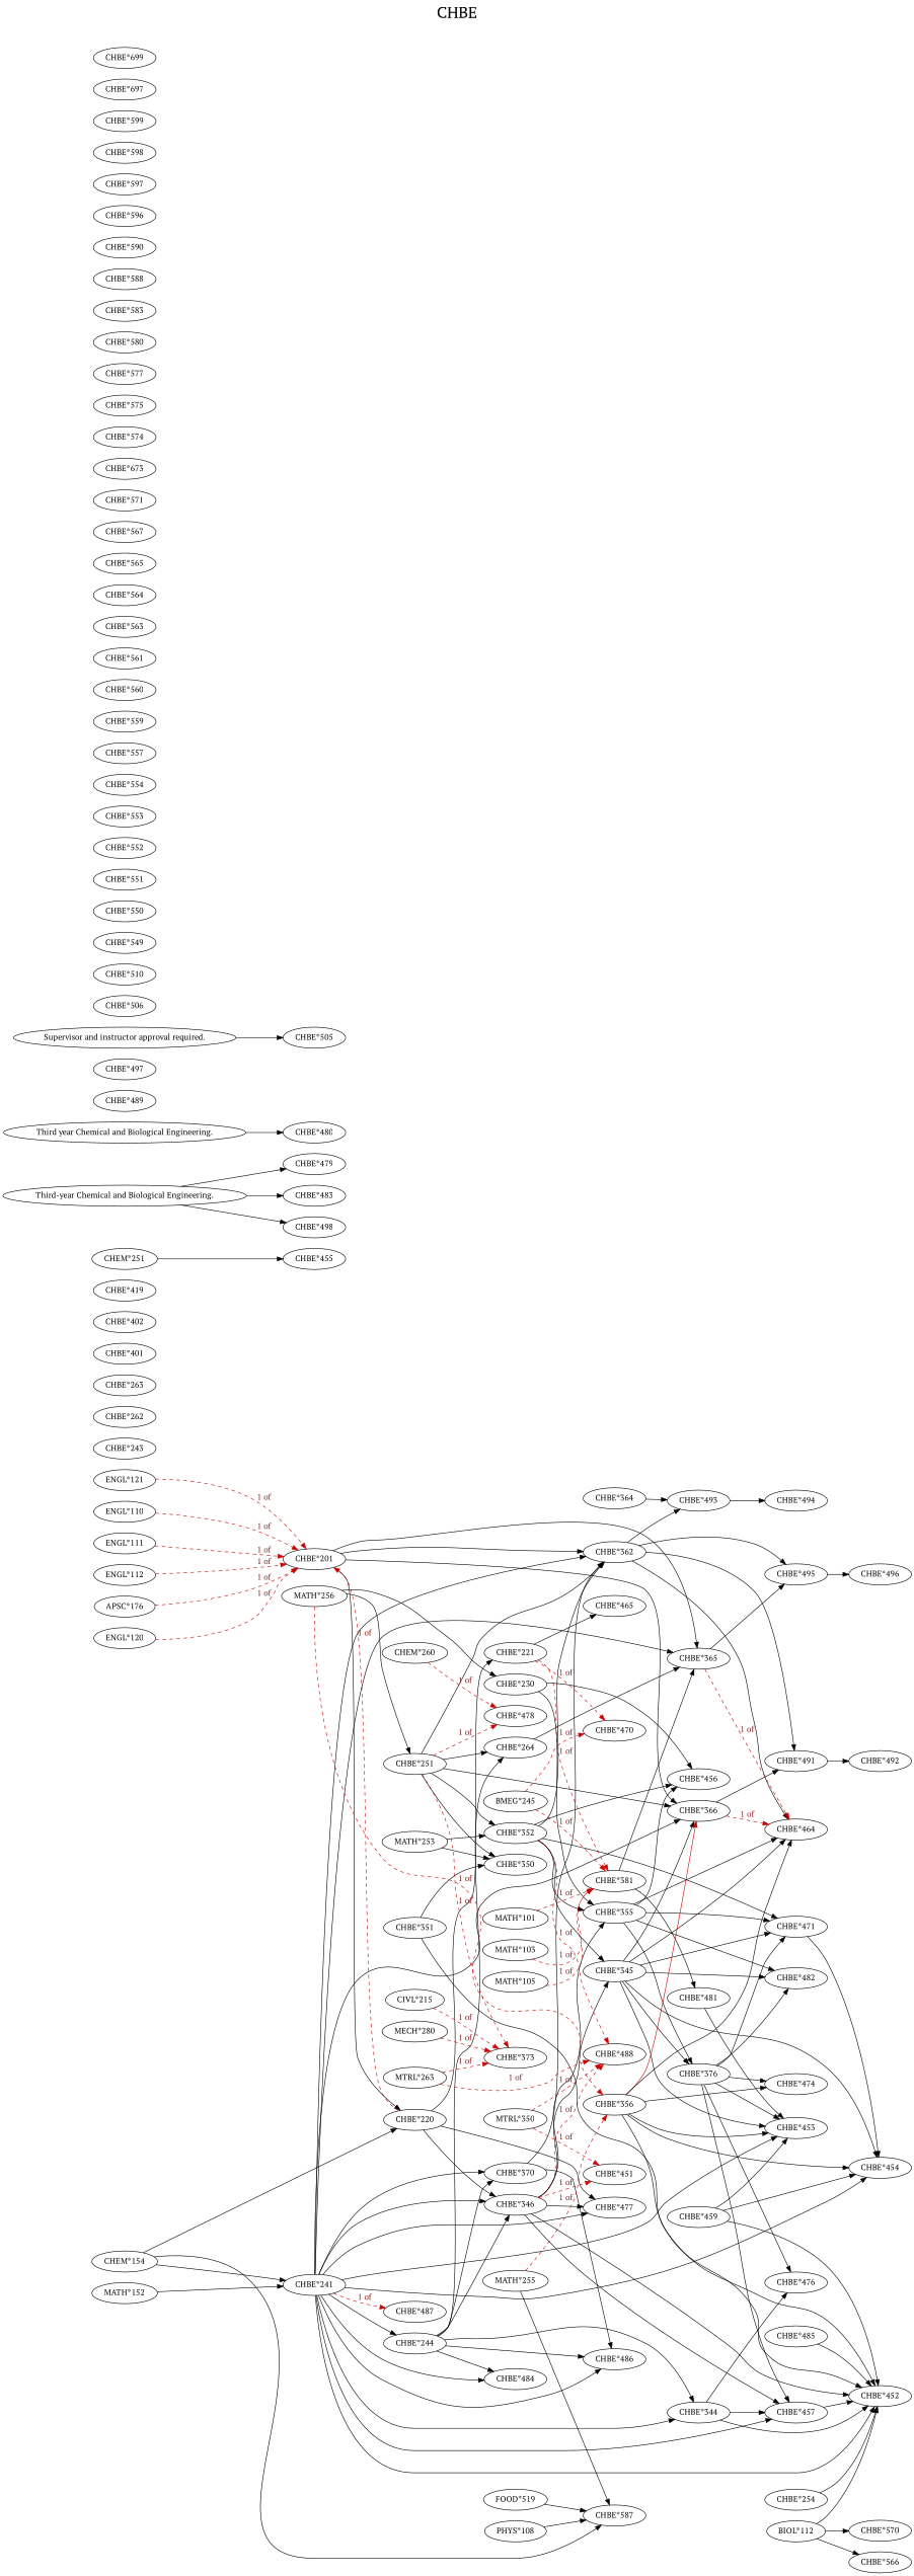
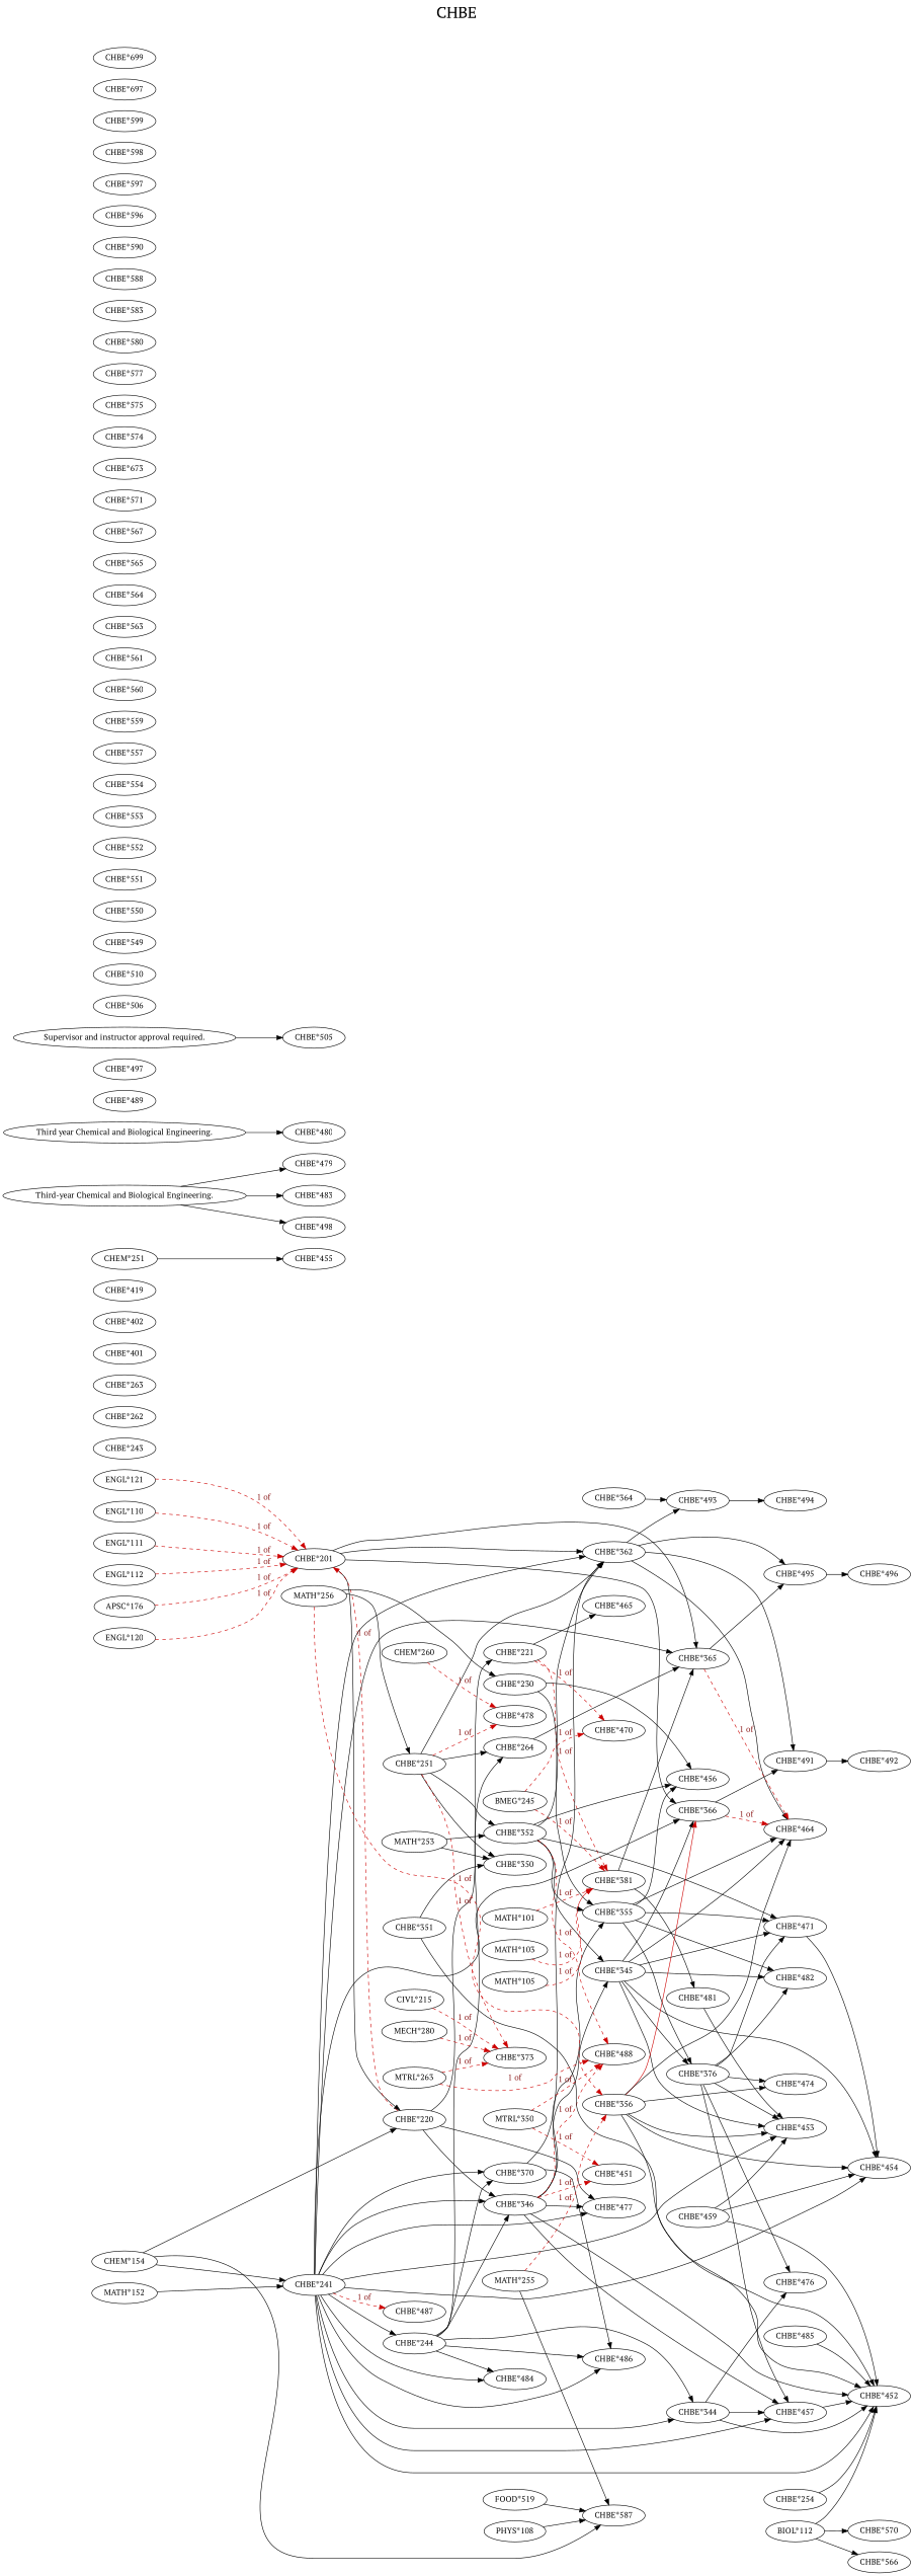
  digraph {
    fontname="PT Serif"
    fontsize=27
    label=CHBE
    labelloc=t
    rankdir=LR
    node [fontname="PT Serif"]
    edge [fontname="PT Serif"]
    "APSC*176"
    "CHBE*201"
    "CHBE*220"
    "CHBE*362"
    "CHBE*365"
    "CHBE*366"
    "CHBE*221"
    "CHBE*346"
    "CHBE*477"
    "CHBE*464"
    "CHBE*491"
    "CHBE*493"
    "CHBE*495"
    "ENGL*110"
    "ENGL*111"
    "ENGL*112"
    "ENGL*120"
    "ENGL*121"
    "CHBE*381"
    "CHBE*465"
    "CHBE*470"
    "CHBE*355"
    "CHBE*452"
    "CHBE*457"
    "CHBE*345"
    "CHBE*451"
    "CHBE*488"
    "CHEM*154"
    "CHBE*241"
    "CHBE*587"
    "CHBE*244"
    "CHBE*344"
    "CHBE*370"
    "CHBE*453"
    "CHBE*454"
    "CHBE*484"
    "CHBE*486"
    "CHBE*487"
    "CHBE*481"
    "MATH*256"
    "CHBE*230"
    "CHBE*251"
    "CHBE*356"
    "CHBE*456"
    "CHBE*264"
    "CHBE*352"
    "CHBE*350"
    "CHBE*373"
    "CHBE*478"
    "CHBE*474"
    "CHBE*376"
    "CHBE*471"
    "CHBE*482"
    "CHBE*476"
    "MATH*152"
    "CHBE*243"
    "CHBE*262"
    "CHBE*263"
    "CHBE*351"
    "MATH*253"
    "MATH*255"
    "CHBE*492"
    "CHBE*494"
    "CHBE*496"
    "CHBE*364"
    "CIVL*215"
    "MECH*280"
    "MTRL*263"
    "BMEG*245"
    "MATH*101"
    "MATH*103"
    "MATH*105"
    "CHBE*401"
    "CHBE*402"
    "CHBE*419"
    "MTRL*350"
    "BIOL*112"
    "CHBE*566"
    "CHBE*570"
    "CHBE*254"
    "CHBE*459"
    "CHBE*485"
    "CHEM*251"
    "CHBE*455"
    "CHEM*260"
    "Third-year Chemical and Biological Engineering."
    "CHBE*479"
    "CHBE*483"
    "CHBE*498"
    "Third year Chemical and Biological Engineering."
    "CHBE*480"
    "CHBE*489"
    "CHBE*497"
    "Supervisor and instructor approval required."
    "CHBE*505"
    "CHBE*506"
    "CHBE*510"
    "CHBE*549"
    "CHBE*550"
    "CHBE*551"
    "CHBE*552"
    "CHBE*553"
    "CHBE*554"
    "CHBE*557"
    "CHBE*559"
    "CHBE*560"
    "CHBE*561"
    "CHBE*563"
    "CHBE*564"
    "CHBE*565"
    "CHBE*567"
    "CHBE*571"
    n113 [label="CHBE*673"]
    "CHBE*574"
    "CHBE*575"
    "CHBE*577"
    "CHBE*580"
    "CHBE*583"
    "PHYS*108"
    "FOOD*519"
    "CHBE*588"
    "CHBE*590"
    "CHBE*596"
    "CHBE*597"
    "CHBE*598"
    "CHBE*599"
    "CHBE*697"
    "CHBE*699"
    "APSC*176" -> "CHBE*201" [color=red3 fontcolor=firebrick4 label="1 of" style=dashed]
    "CHBE*201" -> "CHBE*220"
    "CHBE*201" -> "CHBE*362"
    "CHBE*201" -> "CHBE*365"
    "CHBE*201" -> "CHBE*366"
    "CHBE*220" -> "CHBE*201" [color=red3 fontcolor=firebrick4 label="1 of" style=dashed]
    "CHBE*220" -> "CHBE*221" [style=solid]
    "CHBE*220" -> "CHBE*346"
    "CHBE*220" -> "CHBE*477"
    "CHBE*362" -> "CHBE*464"
    "CHBE*362" -> "CHBE*491"
    "CHBE*362" -> "CHBE*493"
    "CHBE*362" -> "CHBE*495"
    "CHBE*365" -> "CHBE*464" [color=red3 fontcolor=firebrick4 label="1 of" style=dashed]
    "CHBE*365" -> "CHBE*495"
    "CHBE*366" -> "CHBE*464" [color=red3 fontcolor=firebrick4 label="1 of" style=dashed]
    "CHBE*366" -> "CHBE*491"
    "CHBE*221" -> "CHBE*381" [color=red3 fontcolor=firebrick4 label="1 of" style=dashed]
    "CHBE*221" -> "CHBE*465" [style=solid]
    "CHBE*221" -> "CHBE*470" [color=red3 fontcolor=firebrick4 label="1 of" style=dashed]
    "CHBE*346" -> "CHBE*477"
    "CHBE*346" -> "CHBE*355"
    "CHBE*346" -> "CHBE*452"
    "CHBE*346" -> "CHBE*457"
    "CHBE*346" -> "CHBE*345"
    "CHBE*346" -> "CHBE*451" [color=red3 fontcolor=firebrick4 label="1 of" style=dashed]
    "CHBE*346" -> "CHBE*488" [color=red3 fontcolor=firebrick4 label="1 of" style=dashed]
    "CHBE*491" -> "CHBE*492" [style=solid]
    "CHBE*493" -> "CHBE*494" [style=solid]
    "CHBE*495" -> "CHBE*496" [style=solid]
    "ENGL*110" -> "CHBE*201" [color=red3 fontcolor=firebrick4 label="1 of" style=dashed]
    "ENGL*111" -> "CHBE*201" [color=red3 fontcolor=firebrick4 label="1 of" style=dashed]
    "ENGL*112" -> "CHBE*201" [color=red3 fontcolor=firebrick4 label="1 of" style=dashed]
    "ENGL*120" -> "CHBE*201" [color=red3 fontcolor=firebrick4 label="1 of" style=dashed]
    "ENGL*121" -> "CHBE*201" [color=red3 fontcolor=firebrick4 label="1 of" style=dashed]
    "CHBE*381" -> "CHBE*365"
    "CHBE*381" -> "CHBE*481" [style=solid]
    "CHBE*355" -> "CHBE*464"
    "CHBE*355" -> "CHBE*456"
    "CHBE*355" -> "CHBE*376"
    "CHBE*355" -> "CHBE*471"
    "CHBE*355" -> "CHBE*482"
    "CHBE*457" -> "CHBE*452"
    "CHBE*345" -> "CHBE*366"
    "CHBE*345" -> "CHBE*464"
    "CHBE*345" -> "CHBE*453"
    "CHBE*345" -> "CHBE*454"
    "CHBE*345" -> "CHBE*376"
    "CHBE*345" -> "CHBE*471"
    "CHBE*345" -> "CHBE*482"
    "CHEM*154" -> "CHBE*220"
    "CHEM*154" -> "CHBE*241"
    "CHEM*154" -> "CHBE*587" [style=solid]
    "CHBE*241" -> "CHBE*362"
    "CHBE*241" -> "CHBE*365"
    "CHBE*241" -> "CHBE*366"
    "CHBE*241" -> "CHBE*346"
    "CHBE*241" -> "CHBE*477"
    "CHBE*241" -> "CHBE*452"
    "CHBE*241" -> "CHBE*457"
    "CHBE*241" -> "CHBE*244" [style=solid]
    "CHBE*241" -> "CHBE*344"
    "CHBE*241" -> "CHBE*370"
    "CHBE*241" -> "CHBE*453"
    "CHBE*241" -> "CHBE*454"
    "CHBE*241" -> "CHBE*484"
    "CHBE*241" -> "CHBE*486"
    "CHBE*241" -> "CHBE*487" [color=red3 fontcolor=firebrick4 label="1 of" style=dashed]
    "CHBE*244" -> "CHBE*346"
    "CHBE*244" -> "CHBE*344"
    "CHBE*244" -> "CHBE*370"
    "CHBE*244" -> "CHBE*484"
    "CHBE*244" -> "CHBE*486"
    "CHBE*244" -> "CHBE*264"
    "CHBE*344" -> "CHBE*452"
    "CHBE*344" -> "CHBE*457"
    "CHBE*344" -> "CHBE*476"
    "CHBE*370" -> "CHBE*362"
    "CHBE*370" -> "CHBE*486"
    "CHBE*481" -> "CHBE*453"
    "MATH*256" -> "CHBE*230" [style=solid]
    "MATH*256" -> "CHBE*251" [style=solid]
    "MATH*256" -> "CHBE*356" [color=red3 fontcolor=firebrick4 label="1 of" style=dashed]
    "CHBE*230" -> "CHBE*355"
    "CHBE*230" -> "CHBE*456"
    "CHBE*251" -> "CHBE*362"
-   "CHBE*251" -> "CHBE*366"
    "CHBE*251" -> "CHBE*264"
    "CHBE*251" -> "CHBE*352"
    "CHBE*251" -> "CHBE*350"
    "CHBE*251" -> "CHBE*373" [color=red3 fontcolor=firebrick4 label="1 of" style=dashed]
    "CHBE*251" -> "CHBE*478" [color=red3 fontcolor=firebrick4 label="1 of" style=dashed]
    "CHBE*356" -> "CHBE*366" [color=red3]
    "CHBE*356" -> "CHBE*464"
    "CHBE*356" -> "CHBE*452"
    "CHBE*356" -> "CHBE*453"
    "CHBE*356" -> "CHBE*454"
    "CHBE*356" -> "CHBE*474"
    "CHBE*264" -> "CHBE*365"
    "CHBE*352" -> "CHBE*362"
    "CHBE*352" -> "CHBE*355"
    "CHBE*352" -> "CHBE*345"
    "CHBE*352" -> "CHBE*488" [color=red3 fontcolor=firebrick4 label="1 of" style=dashed]
    "CHBE*352" -> "CHBE*456"
    "CHBE*352" -> "CHBE*471"
    "CHBE*376" -> "CHBE*457"
    "CHBE*376" -> "CHBE*453"
    "CHBE*376" -> "CHBE*474"
    "CHBE*376" -> "CHBE*471"
    "CHBE*376" -> "CHBE*482"
    "CHBE*376" -> "CHBE*476"
    "CHBE*471" -> "CHBE*454"
    "MATH*152" -> "CHBE*241"
    "CHBE*351" -> "CHBE*452"
    "CHBE*351" -> "CHBE*350"
    "MATH*253" -> "CHBE*352"
    "MATH*253" -> "CHBE*350"
    "MATH*255" -> "CHBE*587" [style=solid]
    "MATH*255" -> "CHBE*356" [color=red3 fontcolor=firebrick4 label="1 of" style=dashed]
    "CHBE*364" -> "CHBE*493"
    "CIVL*215" -> "CHBE*373" [color=red3 fontcolor=firebrick4 label="1 of" style=dashed]
    "MECH*280" -> "CHBE*373" [color=red3 fontcolor=firebrick4 label="1 of" style=dashed]
    "MTRL*263" -> "CHBE*488" [color=red3 fontcolor=firebrick4 label="1 of" style=dashed]
    "MTRL*263" -> "CHBE*373" [color=red3 fontcolor=firebrick4 label="1 of" style=dashed]
    "BMEG*245" -> "CHBE*381" [color=red3 fontcolor=firebrick4 label="1 of" style=dashed]
    "BMEG*245" -> "CHBE*470" [color=red3 fontcolor=firebrick4 label="1 of" style=dashed]
    "MATH*101" -> "CHBE*381" [color=red3 fontcolor=firebrick4 label="1 of" style=dashed]
    "MATH*103" -> "CHBE*381" [color=red3 fontcolor=firebrick4 label="1 of" style=dashed]
    "MATH*105" -> "CHBE*381" [color=red3 fontcolor=firebrick4 label="1 of" style=dashed]
    "MTRL*350" -> "CHBE*451" [color=red3 fontcolor=firebrick4 label="1 of" style=dashed]
    "MTRL*350" -> "CHBE*488" [color=red3 fontcolor=firebrick4 label="1 of" style=dashed]
    "BIOL*112" -> "CHBE*452"
    "BIOL*112" -> "CHBE*566" [style=solid]
    "BIOL*112" -> "CHBE*570" [style=solid]
    "CHBE*254" -> "CHBE*452"
    "CHBE*459" -> "CHBE*452"
    "CHBE*459" -> "CHBE*453"
    "CHBE*459" -> "CHBE*454"
    "CHBE*485" -> "CHBE*452"
    "CHEM*251" -> "CHBE*455" [style=solid]
    "CHEM*260" -> "CHBE*478" [color=red3 fontcolor=firebrick4 label="1 of" style=dashed]
    "Third-year Chemical and Biological Engineering." -> "CHBE*479" [style=solid]
    "Third-year Chemical and Biological Engineering." -> "CHBE*483" [style=solid]
    "Third-year Chemical and Biological Engineering." -> "CHBE*498" [style=solid]
    "Third year Chemical and Biological Engineering." -> "CHBE*480" [style=solid]
    "Supervisor and instructor approval required." -> "CHBE*505" [style=solid]
    "PHYS*108" -> "CHBE*587" [style=solid]
    "FOOD*519" -> "CHBE*587" [style=solid]
  }
